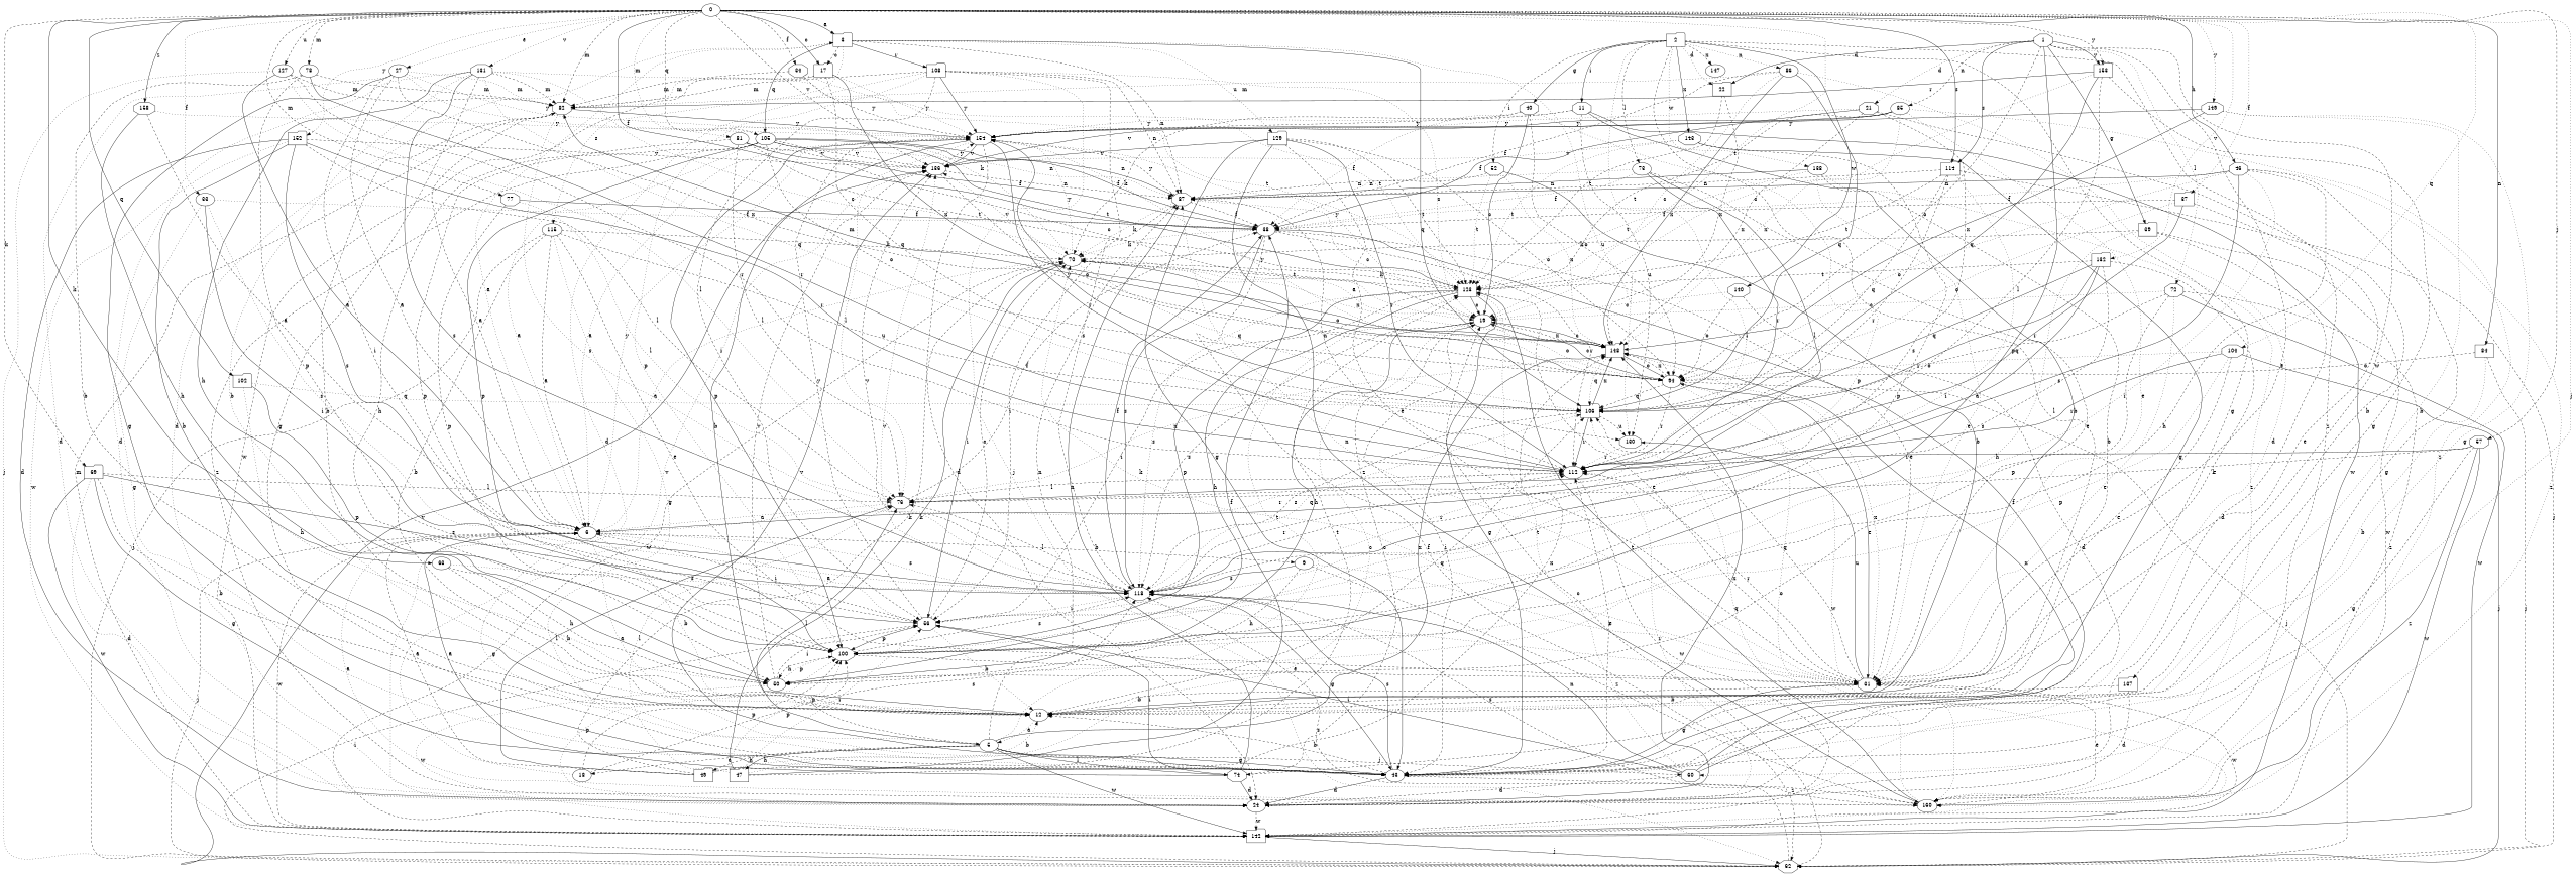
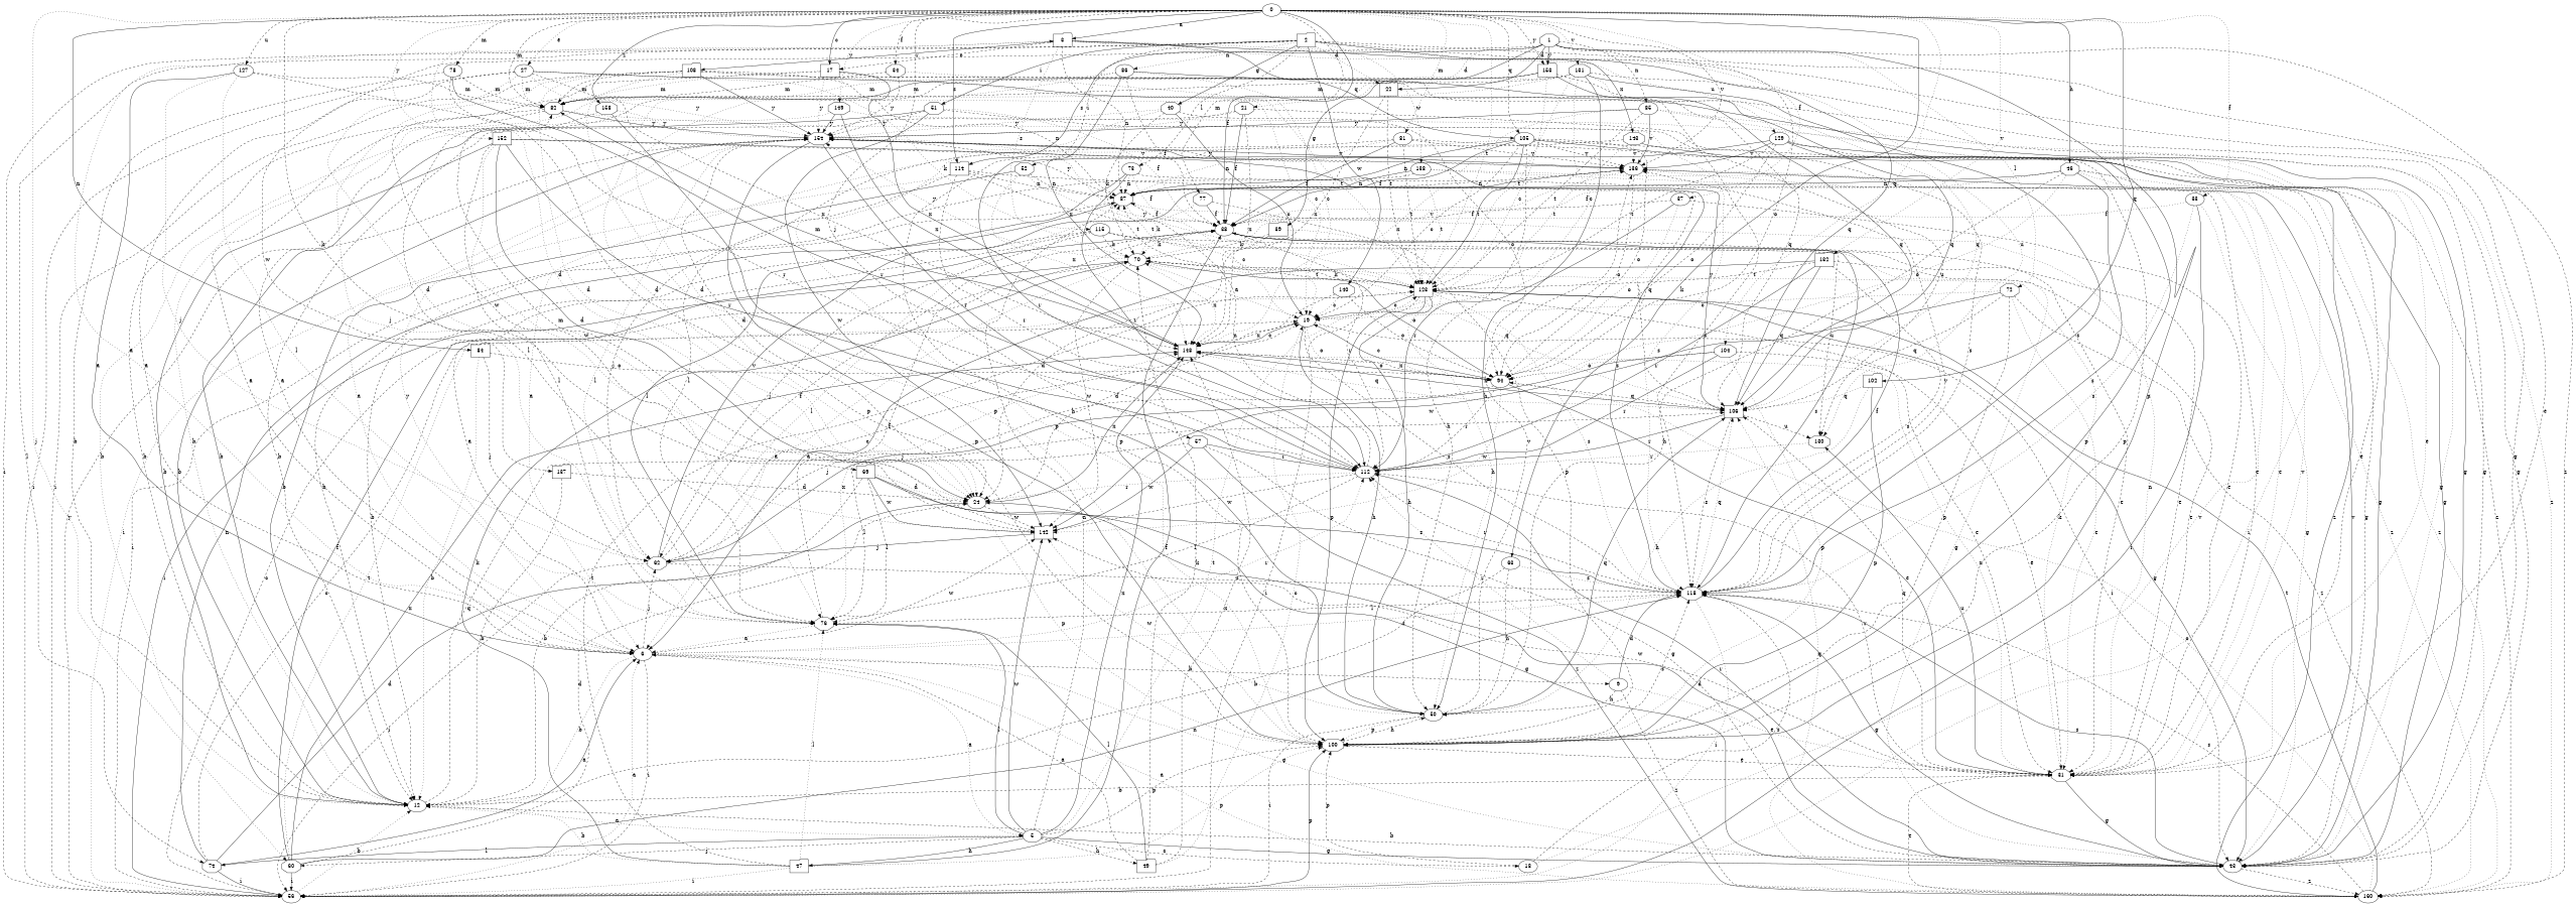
  strict digraph {
    node [shape=ellipse]
    edge [style=dashed]
    3 [shape=folder]
    0
    17 [shape=folder]
    27
    33
    34 [shape=octagon]
-   37 [shape=folder]
+   37
    38
    46 [shape=octagon]
    57 [shape=octagon]
    60 [shape=octagon]
    63
    69 [shape=folder]
    77 [shape=octagon]
    78
    81
    82 [shape=octagon]
    84 [shape=folder]
    102 [shape=folder]
    104 [shape=octagon]
    105
    114 [shape=folder]
    123 [shape=folder]
    127
    131 [shape=octagon]
    132 [shape=folder]
    136
    149 [shape=octagon]
    152 [shape=folder]
    153 [shape=folder]
    158 [shape=octagon]
    24
    87 [shape=octagon]
    106 [shape=folder]
    108 [shape=folder]
    115
-   129 [shape=folder]
+   129
    130 [shape=octagon]
    142 [shape=folder]
    148 [shape=folder]
    154 [shape=octagon]
    43
-   56 [shape=octagon]
+   56
    6
    70
    118 [shape=octagon]
    31 [shape=octagon]
    94
    112
    160
    50
    76 [shape=octagon]
    12
    100 [shape=octagon]
    62 [shape=octagon]
    19
    1 [shape=octagon]
    21 [shape=octagon]
    22 [shape=folder]
    39 [shape=folder]
    72 [shape=octagon]
    85
    137 [shape=folder]
    2 [shape=folder]
    40 [shape=octagon]
-   51 [shape=octagon label=11]
+   51 [shape=octagon]
    52 [shape=octagon]
    73
    74 [shape=octagon]
    86
    138
    140 [shape=octagon]
    143 [shape=octagon]
-   147
    5
    18
    47 [shape=folder]
    49 [shape=folder]
    9
    3 -> 17 [label=c]
    3 -> 105 [label=q style=solid]
    3 -> 24 [label=d style=dotted]
    3 -> 87 [label=n]
    3 -> 106 [label=q style=solid]
    3 -> 108 [label=r style=solid]
    3 -> 115 [label=s style=dotted]
    3 -> 129 [label=u style=dotted]
    3 -> 130 [label=u style=dotted]
    0 -> 3 [label=a style=solid]
    0 -> 17 [label=c style=solid]
    0 -> 27 [label=e style=dotted]
    0 -> 33 [label=f style=dotted]
    0 -> 34 [label=f]
    0 -> 37 [label=f style=dotted]
    0 -> 38 [label=f style=solid]
    0 -> 46 [label=h style=solid]
    0 -> 57 [label=j]
    0 -> 60 [label=j style=dotted]
    0 -> 63 [label=k style=solid]
    0 -> 69 [label=k]
    0 -> 77 [label=m]
    0 -> 78 [label=m]
    0 -> 81 [label=m style=dotted]
    0 -> 82 [label=m]
    0 -> 84 [label=n style=solid]
    0 -> 102 [label=q style=solid]
    0 -> 104 [label=q style=dotted]
    0 -> 105 [label=q]
    0 -> 114 [label=s style=solid]
    0 -> 123 [label=t style=dotted]
    0 -> 127 [label=u]
    0 -> 131 [label=v style=dotted]
    0 -> 132 [label=v style=dotted]
    0 -> 136 [label=v]
    0 -> 149 [label=y style=dotted]
    0 -> 152 [label=y style=dotted]
    0 -> 153 [label=y]
    0 -> 158 [label=z style=solid]
    17 -> 82 [label=m style=dotted]
    17 -> 106 [label=q]
    17 -> 142 [label=w]
    17 -> 148 [label=x style=solid]
    17 -> 154 [label=y style=dotted]
    27 -> 82 [label=m style=dotted]
    27 -> 24 [label=d style=dotted]
    27 -> 148 [label=x]
    27 -> 154 [label=y style=dotted]
    27 -> 43 [label=g style=solid]
    27 -> 56 [label=i]
    27 -> 6 [label=a]
    27 -> 70 [label=k style=dotted]
    33 -> 38 [label=f style=dotted]
    33 -> 43 [label=g style=dotted]
    33 -> 56 [label=i style=solid]
    33 -> 118 [label=s style=dotted]
    34 -> 82 [label=m]
    34 -> 123 [label=t style=dotted]
    34 -> 154 [label=y]
    37 -> 38 [label=f]
    37 -> 31 [label=e]
    37 -> 94 [label=o style=dotted]
    37 -> 112 [label=r style=solid]
    38 -> 70 [label=k style=dotted]
    38 -> 118 [label=s style=solid]
    38 -> 31 [label=e]
    38 -> 112 [label=r]
    46 -> 38 [label=f style=dotted]
    46 -> 87 [label=n style=solid]
    46 -> 43 [label=g]
    46 -> 56 [label=i style=dotted]
    46 -> 118 [label=s style=solid]
    46 -> 94 [label=o style=dotted]
    46 -> 160 [label=z style=dotted]
    46 -> 50 [label=h]
    57 -> 142 [label=w style=solid]
    57 -> 43 [label=g]
    57 -> 112 [label=r style=solid]
    57 -> 160 [label=z style=solid]
    57 -> 76 [label=l]
    60 -> 38 [label=f style=solid]
    60 -> 123 [label=t style=dotted]
    60 -> 24 [label=d]
    60 -> 148 [label=x style=solid]
    60 -> 56 [label=i style=solid]
    60 -> 118 [label=n style=solid]
    63 -> 118 [label=s style=dotted]
    63 -> 50 [label=h]
    63 -> 12 [label=b]
    69 -> 24 [label=d style=dotted]
    69 -> 142 [label=w style=solid]
    69 -> 43 [label=g style=solid]
    69 -> 118 [label=s style=solid]
    69 -> 76 [label=l]
    69 -> 12 [label=b]
    77 -> 38 [label=f style=solid]
    77 -> 76 [label=l style=dotted]
    77 -> 100 [label=p]
    78 -> 82 [label=m]
    78 -> 112 [label=r style=solid]
    78 -> 12 [label=b]
    78 -> 100 [label=p]
    81 -> 38 [label=f style=solid]
    81 -> 123 [label=t]
    81 -> 136 [label=v]
    81 -> 87 [label=n style=dotted]
    81 -> 76 [label=l]
    81 -> 100 [label=p]
    82 -> 154 [label=y style=solid]
    82 -> 6 [label=a]
    82 -> 118 [label=s style=dotted]
    82 -> 12 [label=b]
    84 -> 94 [label=o]
    84 -> 12 [label=b style=dotted]
    84 -> 62 [label=j]
    102 -> 106 [label=q style=dotted]
    102 -> 50 [label=h style=dotted]
    102 -> 100 [label=p style=solid]
    104 -> 31 [label=e]
    104 -> 94 [label=o style=dotted]
    104 -> 112 [label=r style=solid]
    104 -> 100 [label=p style=dotted]
    104 -> 62 [label=j style=solid]
    105 -> 38 [label=f style=solid]
    105 -> 123 [label=t style=solid]
    105 -> 136 [label=v]
    105 -> 87 [label=n style=solid]
    105 -> 6 [label=a style=dotted]
    105 -> 94 [label=o]
    105 -> 160 [label=z]
    105 -> 50 [label=h]
    105 -> 100 [label=p style=solid]
    105 -> 19 [label=c]
    114 -> 123 [label=t]
    114 -> 87 [label=n]
    114 -> 106 [label=q]
    114 -> 56 [label=i style=dotted]
    114 -> 112 [label=r]
    114 -> 62 [label=j]
    123 -> 154 [label=y style=dotted]
    123 -> 43 [label=g style=solid]
    123 -> 56 [label=i]
    123 -> 70 [label=k]
    123 -> 118 [label=s style=dotted]
    123 -> 31 [label=e]
    123 -> 50 [label=h style=solid]
    123 -> 100 [label=p style=solid]
    123 -> 19 [label=c style=solid]
    127 -> 82 [label=m]
    127 -> 6 [label=a style=solid]
    127 -> 112 [label=r]
    127 -> 76 [label=l style=dotted]
    127 -> 62 [label=j style=dotted]
    131 -> 82 [label=m]
    131 -> 123 [label=t style=dotted]
    131 -> 24 [label=d style=dotted]
    131 -> 106 [label=q style=dotted]
    131 -> 43 [label=g]
    131 -> 118 [label=s style=solid]
    131 -> 50 [label=h style=solid]
    131 -> 12 [label=b style=dotted]
    131 -> 19 [label=c style=dotted]
    132 -> 123 [label=t]
    132 -> 106 [label=q style=solid]
    132 -> 6 [label=a style=solid]
    132 -> 118 [label=s]
    132 -> 31 [label=e]
    132 -> 112 [label=r style=solid]
    136 -> 87 [label=n]
    136 -> 154 [label=y]
    136 -> 94 [label=o]
    149 -> 148 [label=x style=solid]
    149 -> 154 [label=y style=solid]
    149 -> 43 [label=g style=dotted]
    149 -> 12 [label=b style=dotted]
    152 -> 136 [label=v]
    152 -> 24 [label=d style=solid]
    152 -> 142 [label=w style=dotted]
    152 -> 118 [label=s style=solid]
    152 -> 112 [label=r style=solid]
    152 -> 76 [label=l]
    152 -> 12 [label=b style=solid]
-   153 -> 82 [label=r style=solid]
+   153 -> 82 [label=m style=solid]
    153 -> 106 [label=q style=solid]
    153 -> 43 [label=g]
    153 -> 76 [label=l]
    153 -> 19 [label=c style=dotted]
    158 -> 154 [label=y style=dotted]
    158 -> 6 [label=a]
    158 -> 50 [label=h style=solid]
    24 -> 142 [label=w]
    24 -> 148 [label=x style=solid]
-   24 -> 112 [label=r style=dotted]
+   112 -> 24 [label=r style=dotted]
    24 -> 100 [label=p style=dotted]
    87 -> 38 [label=f]
    87 -> 154 [label=y]
    87 -> 56 [label=i]
-   87 -> 70 [label=k style=dotted]
+   70 -> 87 [label=k style=dotted]
    87 -> 19 [label=c style=dotted]
    106 -> 130 [label=u]
    106 -> 148 [label=x style=solid]
    106 -> 154 [label=y style=solid]
    106 -> 118 [label=s]
    106 -> 112 [label=r style=solid]
    108 -> 82 [label=m]
    108 -> 24 [label=d style=dotted]
    108 -> 87 [label=n]
    108 -> 154 [label=y style=solid]
    108 -> 56 [label=i]
    108 -> 118 [label=s]
    108 -> 100 [label=p style=dotted]
    108 -> 62 [label=j style=dotted]
    108 -> 19 [label=c style=dotted]
    115 -> 130 [label=u]
    115 -> 43 [label=g style=dotted]
    115 -> 6 [label=a]
    115 -> 70 [label=k]
    115 -> 31 [label=e]
    115 -> 12 [label=b]
    115 -> 62 [label=j]
    129 -> 123 [label=t]
    129 -> 136 [label=v style=solid]
    129 -> 43 [label=g style=solid]
    129 -> 31 [label=e]
    129 -> 94 [label=o]
    129 -> 112 [label=r style=solid]
    129 -> 160 [label=z style=solid]
    130 -> 112 [label=r style=dotted]
    142 -> 82 [label=m]
    142 -> 62 [label=j style=solid]
    148 -> 82 [label=m style=solid]
    148 -> 106 [label=q style=dotted]
    148 -> 94 [label=o style=solid]
    148 -> 19 [label=c style=solid]
    154 -> 136 [label=v style=solid]
    154 -> 24 [label=d]
    154 -> 6 [label=a style=dotted]
    154 -> 112 [label=r style=solid]
    154 -> 76 [label=l style=dotted]
    154 -> 12 [label=b style=solid]
    154 -> 100 [label=p style=solid]
    43 -> 136 [label=v style=solid]
    43 -> 24 [label=d style=solid]
    43 -> 118 [label=s style=solid]
-   43 -> 112 [label=r]
+   43 -> 112 [label=r style=solid]
    43 -> 160 [label=z]
    43 -> 12 [label=b]
    56 -> 154 [label=y]
    56 -> 6 [label=a style=dotted]
    56 -> 70 [label=c]
    56 -> 12 [label=b style=dotted]
    56 -> 100 [label=p style=solid]
    6 -> 3 [label=a style=dotted]
    6 -> 142 [label=w]
    6 -> 154 [label=y style=dotted]
    6 -> 43 [label=g style=dotted]
    6 -> 56 [label=i]
    6 -> 118 [label=s style=dotted]
    6 -> 112 [label=r style=dotted]
    6 -> 12 [label=b style=dotted]
    6 -> 62 [label=j]
    6 -> 5 [label=a style=dotted]
    6 -> 9 [label=b]
    70 -> 123 [label=t]
    70 -> 136 [label=v style=dotted]
    70 -> 106 [label=q style=dotted]
    70 -> 142 [label=w]
    70 -> 148 [label=x style=dotted]
    70 -> 154 [label=y style=dotted]
    70 -> 56 [label=i style=solid]
    70 -> 6 [label=a style=dotted]
    70 -> 94 [label=o style=solid]
    118 -> 38 [label=f style=solid]
    118 -> 136 [label=v]
    118 -> 106 [label=q style=dotted]
    118 -> 43 [label=g style=solid]
    118 -> 56 [label=i style=dotted]
    118 -> 112 [label=r]
    118 -> 76 [label=l]
    31 -> 136 [label=v style=dotted]
    31 -> 87 [label=n style=dotted]
    31 -> 106 [label=q]
    31 -> 130 [label=u style=solid]
    31 -> 142 [label=w]
    31 -> 148 [label=x style=dotted]
    31 -> 43 [label=g style=solid]
    31 -> 70 [label=k style=dotted]
    31 -> 112 [label=r]
    31 -> 12 [label=b]
    94 -> 106 [label=q]
    94 -> 142 [label=w style=dotted]
    94 -> 148 [label=x]
-   94 -> 154 [label=y style=dotted]
    94 -> 31 [label=e style=solid]
    94 -> 112 [label=r]
    94 -> 62 [label=j]
    94 -> 19 [label=c style=solid]
    112 -> 87 [label=n]
    112 -> 142 [label=w]
    112 -> 76 [label=l]
    160 -> 123 [label=t style=solid]
    160 -> 106 [label=q style=dotted]
    160 -> 6 [label=a style=dotted]
    160 -> 118 [label=s]
    160 -> 31 [label=e]
    160 -> 94 [label=o style=dotted]
    50 -> 136 [label=v]
+   50 -> 106 [label=q style=solid]
    50 -> 142 [label=w style=dotted]
    50 -> 56 [label=i]
    50 -> 100 [label=p style=dotted]
    76 -> 38 [label=f]
    76 -> 148 [label=x style=dotted]
    76 -> 6 [label=a style=dotted]
    12 -> 106 [label=q]
    12 -> 5 [label=a style=dotted]
    100 -> 118 [label=s]
    100 -> 31 [label=e]
    100 -> 50 [label=h]
-   38 -> 62 [label=f]
+   62 -> 38 [label=f]
    62 -> 136 [label=v style=solid]
    62 -> 56 [label=i]
    62 -> 118 [label=s]
    62 -> 19 [label=c]
    19 -> 148 [label=x]
    19 -> 43 [label=i]
    19 -> 70 [label=a style=dotted]
    19 -> 118 [label=s]
    19 -> 94 [label=o style=dotted]
    19 -> 50 [label=h style=solid]
    1 -> 114 [label=s style=solid]
    1 -> 153 [label=y style=solid]
    1 -> 31 [label=e]
    1 -> 94 [label=o]
    1 -> 100 [label=p style=solid]
    1 -> 21 [label=d style=dotted]
    1 -> 22 [label=d style=solid]
    1 -> 39 [label=g style=solid]
    1 -> 72 [label=l style=dotted]
    1 -> 85 [label=n]
    1 -> 137 [label=w]
    21 -> 38 [label=f style=solid]
    21 -> 148 [label=x]
    21 -> 154 [label=y style=dotted]
    21 -> 118 [label=s]
    21 -> 12 [label=b]
    22 -> 123 [label=t]
    22 -> 148 [label=x]
    39 -> 24 [label=d]
-   39 -> 142 [label=w]
    39 -> 70 [label=k]
    39 -> 50 [label=h style=dotted]
    72 -> 106 [label=q]
    72 -> 142 [label=w style=solid]
    72 -> 31 [label=e style=dotted]
    72 -> 160 [label=z]
    72 -> 100 [label=p]
    72 -> 19 [label=c style=dotted]
    85 -> 123 [label=t]
    85 -> 136 [label=v style=solid]
    85 -> 148 [label=x style=dotted]
    85 -> 154 [label=y style=solid]
    85 -> 31 [label=e style=dotted]
    85 -> 160 [label=z style=dotted]
    137 -> 24 [label=d]
    137 -> 12 [label=b]
    2 -> 43 [label=g]
-   2 -> 56 [label=i style=dotted]
+   2 -> 56 [label=i]
    2 -> 160 [label=z]
    2 -> 22 [label=d style=dotted]
    2 -> 40 [label=g style=solid]
    2 -> 51 [label=i style=solid]
    2 -> 52 [label=i]
    2 -> 73 [label=l]
    2 -> 74 [label=l]
    2 -> 86 [label=n style=dotted]
    2 -> 138 [label=w style=dotted]
    2 -> 140 [label=w style=solid]
    2 -> 143 [label=x style=solid]
-   2 -> 147 [label=x]
    40 -> 154 [label=y style=dotted]
    40 -> 70 [label=k]
    40 -> 94 [label=o]
    40 -> 100 [label=p style=dotted]
    40 -> 19 [label=c style=solid]
    51 -> 38 [label=f style=dotted]
    51 -> 130 [label=u]
    51 -> 142 [label=w style=solid]
    51 -> 154 [label=y]
    51 -> 12 [label=b style=solid]
    52 -> 123 [label=t style=dotted]
    52 -> 87 [label=n]
    52 -> 148 [label=x style=dotted]
    52 -> 12 [label=b style=solid]
    73 -> 38 [label=f style=dotted]
    73 -> 87 [label=n style=dotted]
    73 -> 31 [label=e]
    73 -> 112 [label=r style=solid]
    73 -> 76 [label=l style=solid]
    74 -> 24 [label=d style=solid]
    74 -> 87 [label=n style=solid]
    74 -> 56 [label=i style=solid]
    74 -> 6 [label=a style=solid]
    74 -> 19 [label=c]
    86 -> 38 [label=f]
    86 -> 82 [label=m style=dotted]
    86 -> 24 [label=d style=dotted]
    86 -> 106 [label=q style=solid]
    86 -> 148 [label=x style=solid]
    86 -> 19 [label=c style=dotted]
    138 -> 123 [label=t style=dotted]
    138 -> 87 [label=n style=solid]
    138 -> 31 [label=e style=dotted]
    138 -> 160 [label=z style=dotted]
    138 -> 12 [label=b]
    140 -> 24 [label=d]
    140 -> 94 [label=o]
    140 -> 19 [label=c style=dotted]
    143 -> 123 [label=t style=dotted]
    143 -> 136 [label=v style=dotted]
    143 -> 43 [label=g style=solid]
    143 -> 100 [label=p]
    5 -> 60 [label=j]
    5 -> 123 [label=t style=dotted]
    5 -> 87 [label=n]
    5 -> 142 [label=w style=solid]
    5 -> 148 [label=x style=solid]
    5 -> 43 [label=g style=solid]
    5 -> 76 [label=l style=solid]
    5 -> 100 [label=p]
    5 -> 74 [label=l style=solid]
    5 -> 18 [label=c]
    5 -> 47 [label=h style=solid]
    5 -> 49 [label=h]
    18 -> 136 [label=v style=dotted]
    18 -> 118 [label=s]
    18 -> 100 [label=p]
    47 -> 38 [label=f style=solid]
    47 -> 123 [label=t]
    47 -> 56 [label=i style=dotted]
    47 -> 70 [label=k style=solid]
    47 -> 76 [label=l style=dotted]
    47 -> 12 [label=b style=dotted]
    47 -> 100 [label=p style=dotted]
    49 -> 148 [label=x]
    49 -> 6 [label=a]
    49 -> 70 [label=k]
    49 -> 76 [label=l style=solid]
    49 -> 19 [label=c style=dotted]
-   9 -> 118 [label=s style=solid]
+   9 -> 118 [label=d style=solid]
    9 -> 31 [label=e style=dotted]
    9 -> 112 [label=r style=dotted]
    9 -> 160 [label=z]
    9 -> 50 [label=h]
  }
